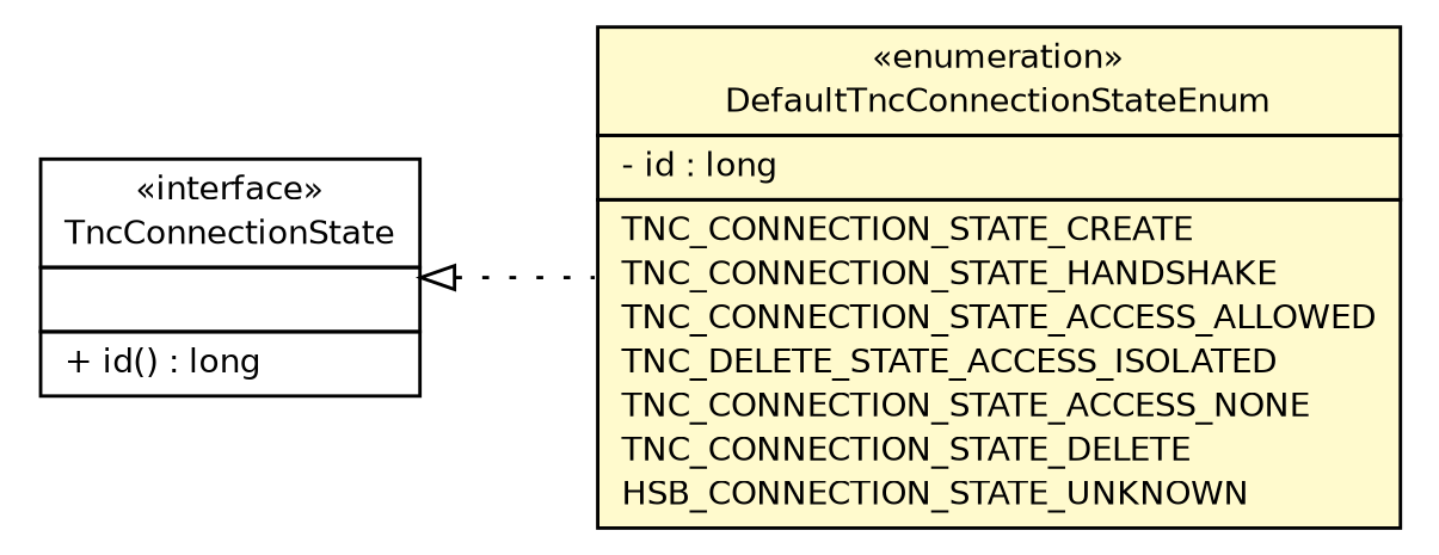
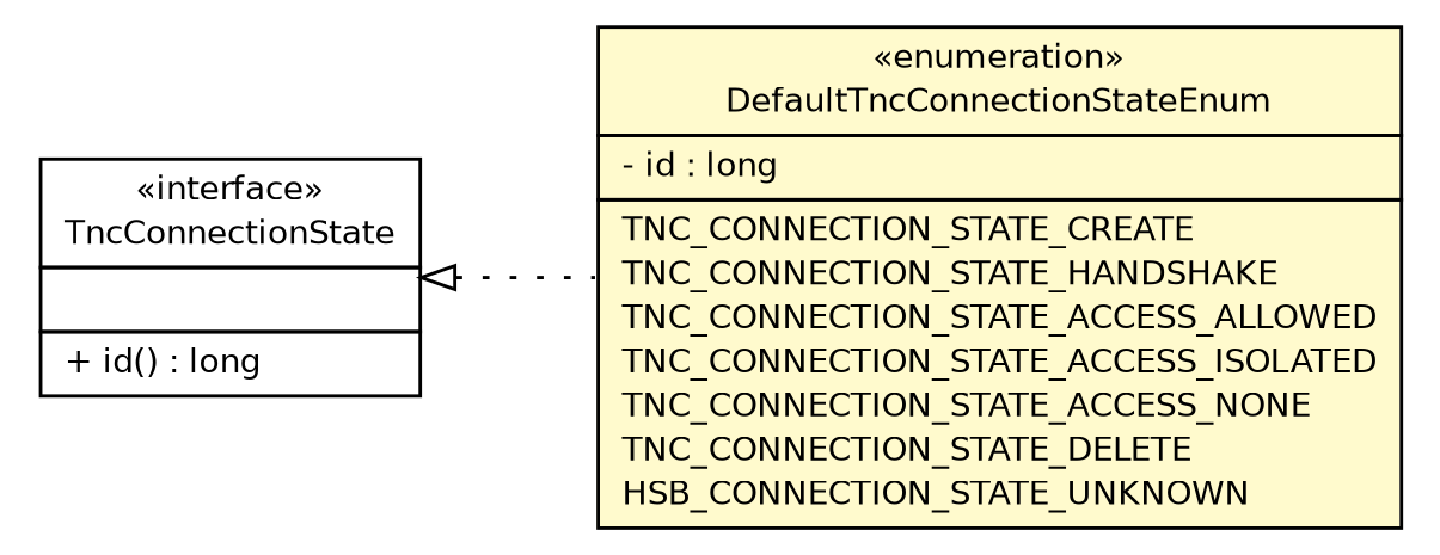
  digraph {
    nodesep=0.25
    ranksep=0.5
    rankdir=LR
    node [fontcolor=black fontname=Helvetica fontsize=10.0 shape=plaintext]
-   n1 [label=<<table title="de.hsbremen.tc.tnc.connection.DefaultTncConnectionStateEnum" border="0" cellborder="1" cellspacing="0" cellpadding="2" port="p" bgcolor="lemonChiffon" href="./DefaultTncConnectionStateEnum.html"> 		<tr><td><table border="0" cellspacing="0" cellpadding="1"> <tr><td align="center" balign="center"> &#171;enumeration&#187; </td></tr> <tr><td align="center" balign="center"> DefaultTncConnectionStateEnum </td></tr> 		</table></td></tr> 		<tr><td><table border="0" cellspacing="0" cellpadding="1"> <tr><td align="left" balign="left"> - id : long </td></tr> 		</table></td></tr> 		<tr><td><table border="0" cellspacing="0" cellpadding="1"> <tr><td align="left" balign="left"> TNC_CONNECTION_STATE_CREATE </td></tr> <tr><td align="left" balign="left"> TNC_CONNECTION_STATE_HANDSHAKE </td></tr> <tr><td align="left" balign="left"> TNC_CONNECTION_STATE_ACCESS_ALLOWED </td></tr> <tr><td align="left" balign="left"> TNC_DELETE_STATE_ACCESS_ISOLATED </td></tr> <tr><td align="left" balign="left"> TNC_CONNECTION_STATE_ACCESS_NONE </td></tr> <tr><td align="left" balign="left"> TNC_CONNECTION_STATE_DELETE </td></tr> <tr><td align="left" balign="left"> HSB_CONNECTION_STATE_UNKNOWN </td></tr> 		</table></td></tr> 		</table>>]
+   n1 [label=<<table title="de.hsbremen.tc.tnc.connection.DefaultTncConnectionStateEnum" border="0" cellborder="1" cellspacing="0" cellpadding="2" port="p" bgcolor="lemonChiffon" href="./DefaultTncConnectionStateEnum.html"> 		<tr><td><table border="0" cellspacing="0" cellpadding="1"> <tr><td align="center" balign="center"> &#171;enumeration&#187; </td></tr> <tr><td align="center" balign="center"> DefaultTncConnectionStateEnum </td></tr> 		</table></td></tr> 		<tr><td><table border="0" cellspacing="0" cellpadding="1"> <tr><td align="left" balign="left"> - id : long </td></tr> 		</table></td></tr> 		<tr><td><table border="0" cellspacing="0" cellpadding="1"> <tr><td align="left" balign="left"> TNC_CONNECTION_STATE_CREATE </td></tr> <tr><td align="left" balign="left"> TNC_CONNECTION_STATE_HANDSHAKE </td></tr> <tr><td align="left" balign="left"> TNC_CONNECTION_STATE_ACCESS_ALLOWED </td></tr> <tr><td align="left" balign="left"> TNC_CONNECTION_STATE_ACCESS_ISOLATED </td></tr> <tr><td align="left" balign="left"> TNC_CONNECTION_STATE_ACCESS_NONE </td></tr> <tr><td align="left" balign="left"> TNC_CONNECTION_STATE_DELETE </td></tr> <tr><td align="left" balign="left"> HSB_CONNECTION_STATE_UNKNOWN </td></tr> 		</table></td></tr> 		</table>>]
    n2 [label=<<table title="de.hsbremen.tc.tnc.connection.TncConnectionState" border="0" cellborder="1" cellspacing="0" cellpadding="2" port="p" href="./TncConnectionState.html"> 		<tr><td><table border="0" cellspacing="0" cellpadding="1"> <tr><td align="center" balign="center"> &#171;interface&#187; </td></tr> <tr><td align="center" balign="center"> TncConnectionState </td></tr> 		</table></td></tr> 		<tr><td><table border="0" cellspacing="0" cellpadding="1"> <tr><td align="left" balign="left">  </td></tr> 		</table></td></tr> 		<tr><td><table border="0" cellspacing="0" cellpadding="1"> <tr><td align="left" balign="left"> + id() : long </td></tr> 		</table></td></tr> 		</table>>]
    n2 -> n1 [arrowtail=empty dir=back fontname=Helvetica fontsize=10 headport=p labelfontname=Helvetica labelfontsize=10 style=dotted tailport=p]
  }
